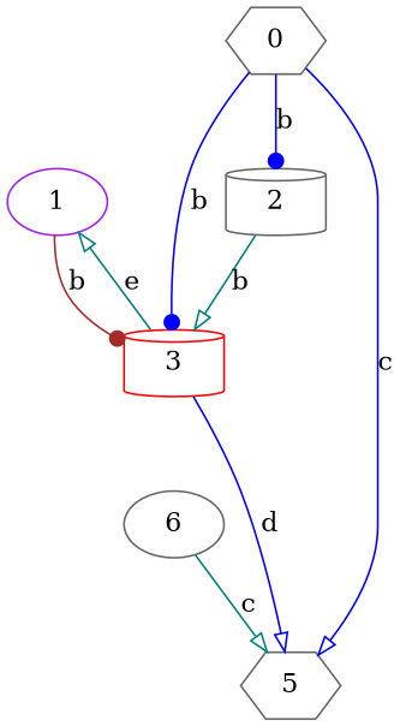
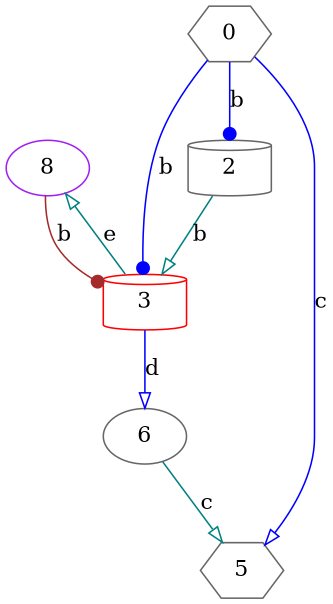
  strict digraph {
    node [color=gray40 shape=ellipse]
    edge [arrowhead=onormal color=blue]
-   8 [color=purple label=1]
+   8 [color=purple]
    3 [color=red shape=cylinder]
    2 [shape=cylinder]
    6
    5 [shape=hexagon]
    0 [shape=hexagon]
    8 -> 3 [arrowhead=dot color=brown label=b]
    3 -> 8 [color=teal label=e]
-   3 -> 5 [label=d]
+   3 -> 6 [label=d]
    2 -> 3 [color=teal label=b]
    6 -> 5 [color=teal label=c]
    0 -> 3 [arrowhead=dot label=b]
    0 -> 2 [arrowhead=dot label=b]
    0 -> 5 [label=c]
  }
